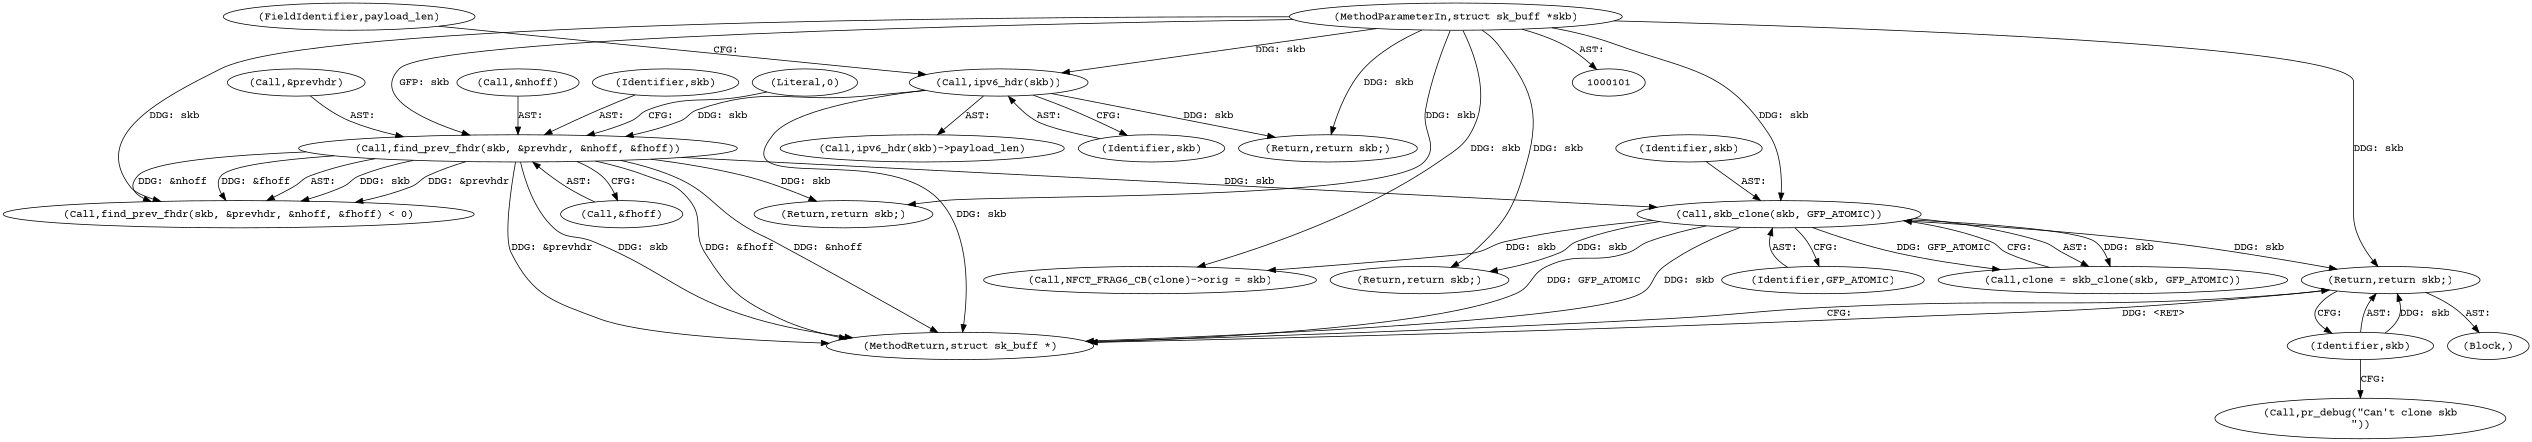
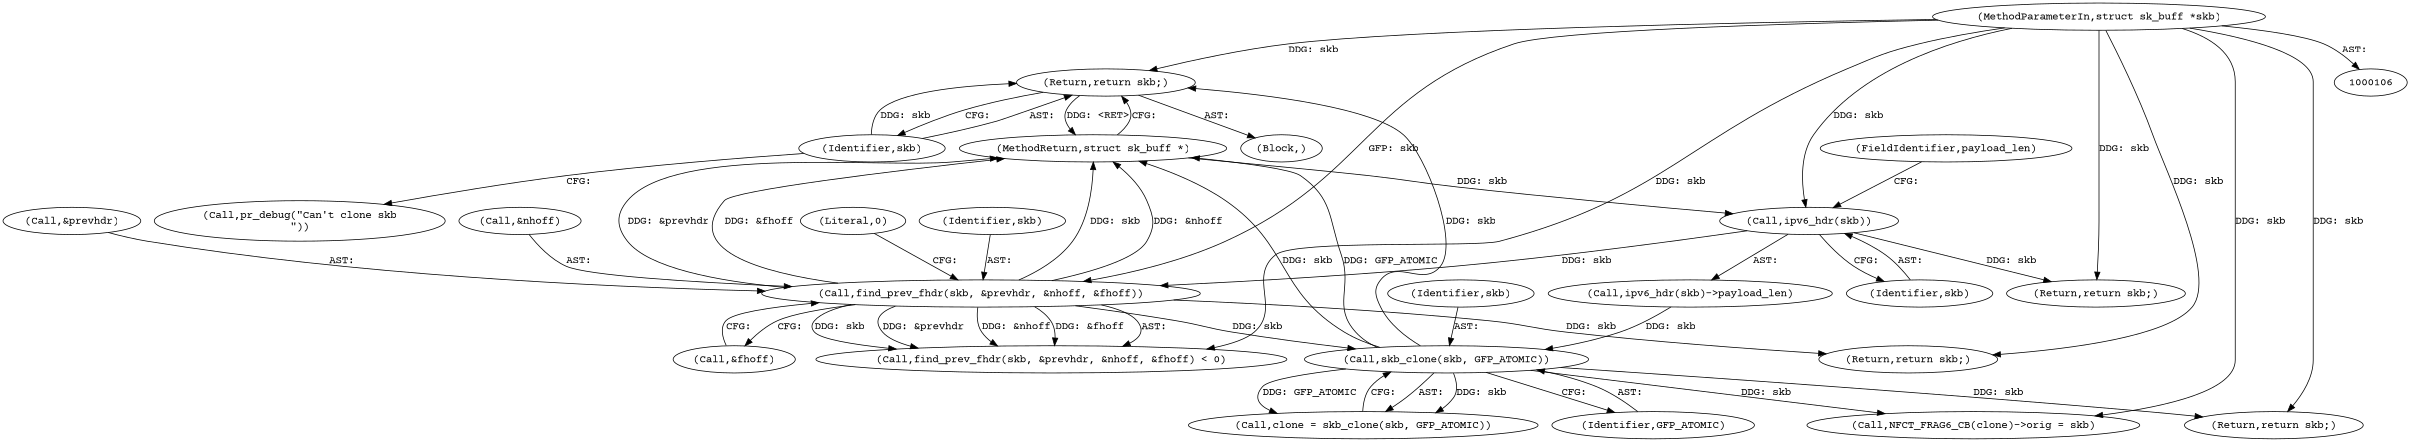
  digraph {
    fontname="Courier Prime"
    node [fontname="Courier Prime"]
    edge [fontname="Courier Prime"]
    n1 [label="(Return,return skb;)"]
    n2 [label="(Identifier,skb)"]
    n3 [label="(Block,)"]
    n4 [label="(MethodReturn,struct sk_buff *)"]
    n5 [label="(Call,pr_debug(\"Can't clone skb\n\"))"]
    n6 [label="(Call,skb_clone(skb, GFP_ATOMIC))"]
    n7 [label="(Call,NFCT_FRAG6_CB(clone)->orig = skb)"]
    n8 [label="(Identifier,GFP_ATOMIC)"]
    n9 [label="(Call,clone = skb_clone(skb, GFP_ATOMIC))"]
    n10 [label="(Return,return skb;)"]
    n11 [label="(Call,find_prev_fhdr(skb, &prevhdr, &nhoff, &fhoff))"]
    n12 [label="(Call,&fhoff)"]
    n13 [label="(Call,find_prev_fhdr(skb, &prevhdr, &nhoff, &fhoff) < 0)"]
    n14 [label="(Return,return skb;)"]
    n15 [label="(Call,ipv6_hdr(skb))"]
    n16 [label="(Identifier,skb)"]
    n17 [label="(Return,return skb;)"]
    n18 [label="(Call,ipv6_hdr(skb)->payload_len)"]
    n19 [label="(MethodParameterIn,struct sk_buff *skb)"]
-   1000101
+   1000101 [label=1000106]
    n21 [label="(Call,&prevhdr)"]
    n22 [label="(Call,&nhoff)"]
    n23 [label="(Identifier,skb)"]
    n24 [label="(Identifier,skb)"]
    n25 [label="(FieldIdentifier,payload_len)"]
    n26 [label="(Literal,0)"]
    n1 -> n2 [label="CFG: "]
    n1 -> n3 [label="AST: "]
    n1 -> n4 [label="DDG: <RET>"]
    n2 -> n1 [label="AST: "]
    n2 -> n1 [label="DDG: skb"]
    n2 -> n5 [label="CFG: "]
    n4 -> n1 [label="CFG: "]
    n6 -> n1 [label="DDG: skb"]
    n6 -> n4 [label="DDG: GFP_ATOMIC"]
    n6 -> n4 [label="DDG: skb"]
    n6 -> n7 [label="DDG: skb"]
    n6 -> n8 [label="CFG: "]
    n6 -> n9 [label="AST: "]
    n6 -> n9 [label="DDG: skb"]
    n6 -> n9 [label="DDG: GFP_ATOMIC"]
    n6 -> n10 [label="DDG: skb"]
    n8 -> n6 [label="AST: "]
    n9 -> n6 [label="CFG: "]
    n11 -> n4 [label="DDG: &fhoff"]
    n11 -> n4 [label="DDG: &nhoff"]
    n11 -> n4 [label="DDG: &prevhdr"]
    n11 -> n4 [label="DDG: skb"]
    n11 -> n6 [label="DDG: skb"]
    n11 -> n12 [label="CFG: "]
    n11 -> n13 [label="AST: "]
    n11 -> n13 [label="DDG: skb"]
    n11 -> n13 [label="DDG: &prevhdr"]
    n11 -> n13 [label="DDG: &nhoff"]
    n11 -> n13 [label="DDG: &fhoff"]
    n11 -> n14 [label="DDG: skb"]
-   n12 -> n11 [label="AST: "]
-   n15 -> n4 [label="DDG: skb"]
+   n12 -> n11 [label="CFG: "]
+   n4 -> n15 [label="DDG: skb"]
    n15 -> n11 [label="DDG: skb"]
    n15 -> n16 [label="CFG: "]
    n15 -> n17 [label="DDG: skb"]
    n15 -> n18 [label="AST: "]
    n16 -> n15 [label="AST: "]
    n19 -> n1 [label="DDG: skb"]
-   n19 -> n6 [label="DDG: skb"]
+   n18 -> n6 [label="DDG: skb"]
    n19 -> n7 [label="DDG: skb"]
    n19 -> n10 [label="DDG: skb"]
    n19 -> n11 [label="GFP: skb"]
    n19 -> n13 [label="DDG: skb"]
    n19 -> n14 [label="DDG: skb"]
    n19 -> n15 [label="DDG: skb"]
    n19 -> n17 [label="DDG: skb"]
    n19 -> 1000101 [label="AST: "]
    n21 -> n11 [label="AST: "]
    n22 -> n11 [label="AST: "]
    n23 -> n6 [label="AST: "]
    n24 -> n11 [label="AST: "]
    n25 -> n15 [label="CFG: "]
    n26 -> n11 [label="CFG: "]
  }
